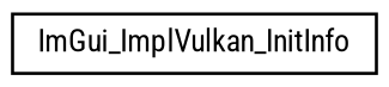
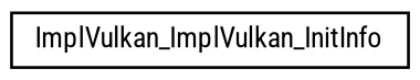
  digraph {
    rankdir=LR
    fontname="Roboto Condensed"
-   n1 [color=black fillcolor=white fontname="Roboto Condensed" fontsize=10 height=0.2 label=ImGui_ImplVulkan_InitInfo shape=record style=filled width=0.4]
+   n1 [color=black fillcolor=white fontname="Roboto Condensed" fontsize=10 height=0.2 label=ImplVulkan_ImplVulkan_InitInfo shape=record style=filled width=0.4]
  }
